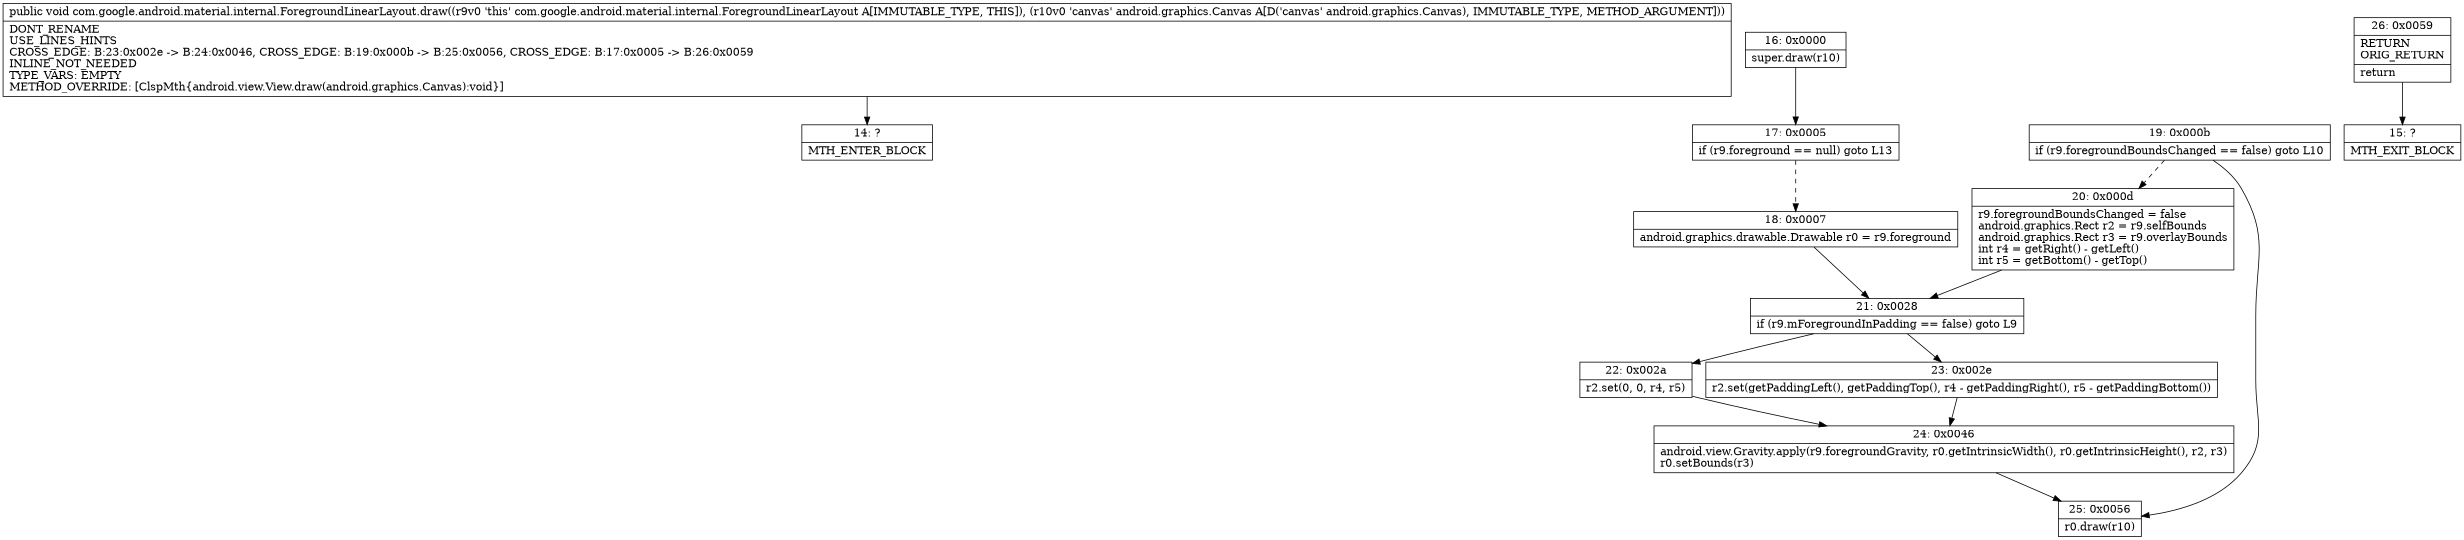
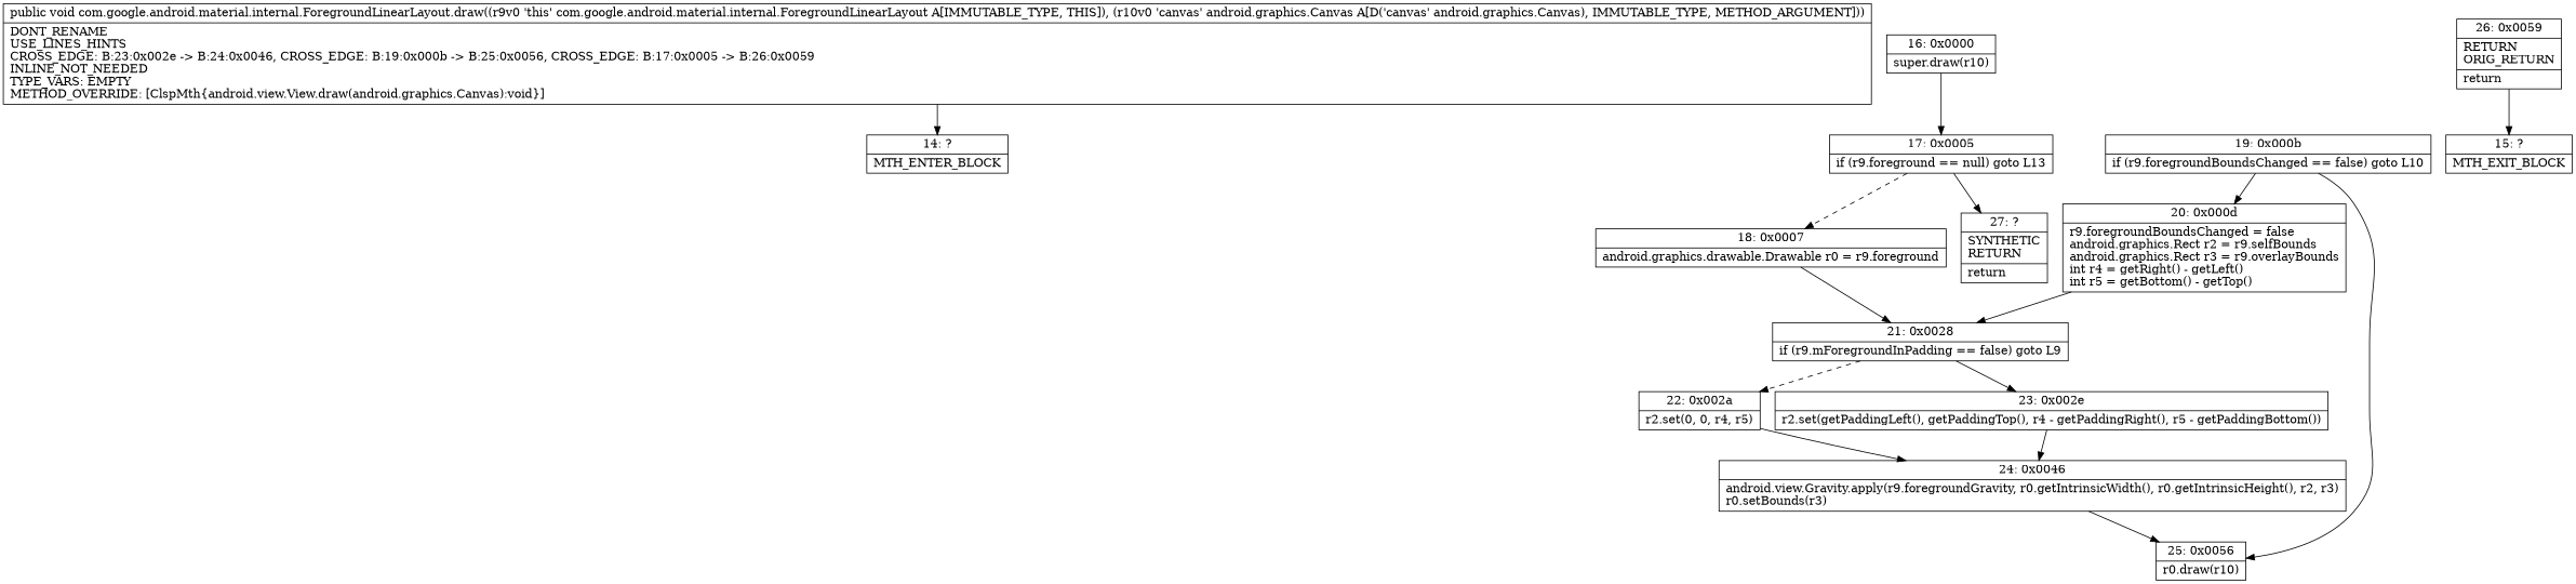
  digraph {
    node [shape=record]
    n1 [label="{14\:\ ?|MTH_ENTER_BLOCK\l}"]
    n2 [label="{16\:\ 0x0000|super.draw(r10)\l}"]
    n3 [label="{17\:\ 0x0005|if (r9.foreground == null) goto L13\l}"]
    n4 [label="{18\:\ 0x0007|android.graphics.drawable.Drawable r0 = r9.foreground\l}"]
+   n5 [label="{27\:\ ?|SYNTHETIC\lRETURN\l|return\l}"]
    n6 [label="{21\:\ 0x0028|if (r9.mForegroundInPadding == false) goto L9\l}"]
    n7 [label="{19\:\ 0x000b|if (r9.foregroundBoundsChanged == false) goto L10\l}"]
    n8 [label="{20\:\ 0x000d|r9.foregroundBoundsChanged = false\landroid.graphics.Rect r2 = r9.selfBounds\landroid.graphics.Rect r3 = r9.overlayBounds\lint r4 = getRight() \- getLeft()\lint r5 = getBottom() \- getTop()\l}"]
    n9 [label="{25\:\ 0x0056|r0.draw(r10)\l}"]
    n10 [label="{22\:\ 0x002a|r2.set(0, 0, r4, r5)\l}"]
    n11 [label="{23\:\ 0x002e|r2.set(getPaddingLeft(), getPaddingTop(), r4 \- getPaddingRight(), r5 \- getPaddingBottom())\l}"]
    n12 [label="{24\:\ 0x0046|android.view.Gravity.apply(r9.foregroundGravity, r0.getIntrinsicWidth(), r0.getIntrinsicHeight(), r2, r3)\lr0.setBounds(r3)\l}"]
    n13 [label="{26\:\ 0x0059|RETURN\lORIG_RETURN\l|return\l}"]
    n14 [label="{15\:\ ?|MTH_EXIT_BLOCK\l}"]
    n15 [label="{public void com.google.android.material.internal.ForegroundLinearLayout.draw((r9v0 'this' com.google.android.material.internal.ForegroundLinearLayout A[IMMUTABLE_TYPE, THIS]), (r10v0 'canvas' android.graphics.Canvas A[D('canvas' android.graphics.Canvas), IMMUTABLE_TYPE, METHOD_ARGUMENT]))  | DONT_RENAME\lUSE_LINES_HINTS\lCROSS_EDGE: B:23:0x002e \-\> B:24:0x0046, CROSS_EDGE: B:19:0x000b \-\> B:25:0x0056, CROSS_EDGE: B:17:0x0005 \-\> B:26:0x0059\lINLINE_NOT_NEEDED\lTYPE_VARS: EMPTY\lMETHOD_OVERRIDE: [ClspMth\{android.view.View.draw(android.graphics.Canvas):void\}]\l}"]
    n2 -> n3
    n3 -> n4 [style=dashed]
+   n3 -> n5
    n4 -> n6
-   n6 -> n10 [style=solid]
+   n6 -> n10 [style=dashed]
    n6 -> n11
-   n7 -> n8 [style=dashed]
+   n7 -> n8 [style=solid]
    n7 -> n9
    n8 -> n6
    n10 -> n12
    n11 -> n12
    n12 -> n9
    n13 -> n14
    n15 -> n1
  }
